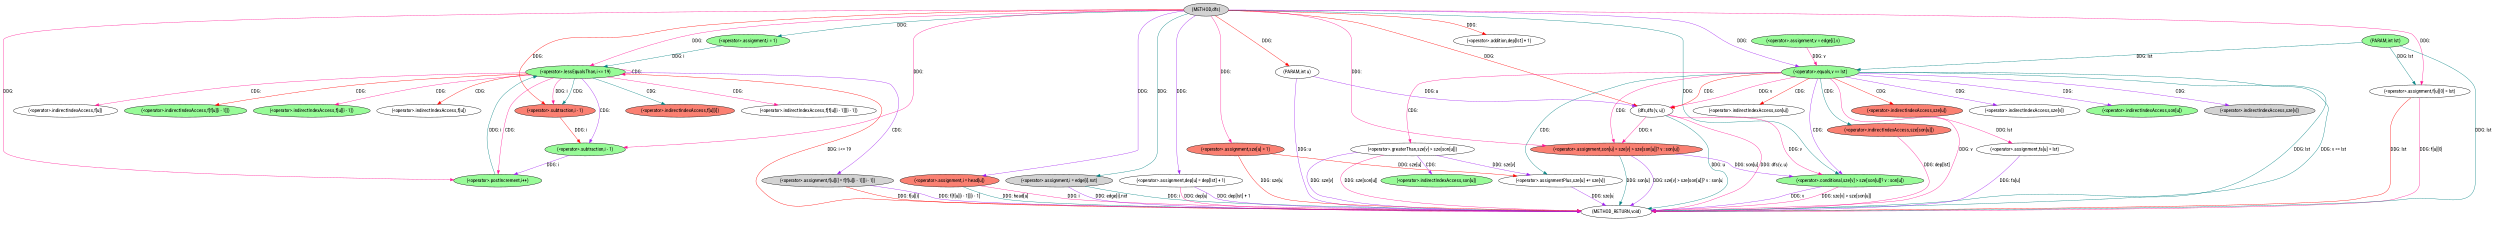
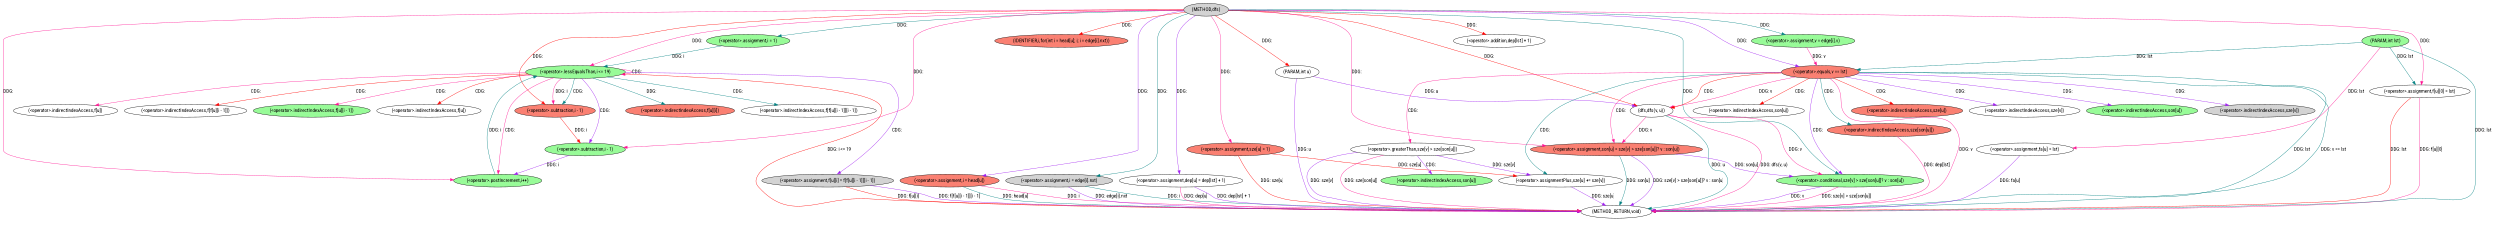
  digraph {
    fontname="Roboto Condensed"
    node [fillcolor=white fontname="Roboto Condensed" style=filled]
    edge [color=deeppink fontname="Roboto Condensed"]
    n1 [fillcolor=lightgrey label="(METHOD,dfs)"]
    n2 [label="(PARAM,int u)"]
    n3 [fillcolor=palegreen label="(<operator>.assignment,i = 1)"]
    n4 [fillcolor=palegreen label="(<operator>.lessEqualsThan,i <= 19)"]
    n5 [fillcolor=palegreen label="(<operator>.postIncrement,i++)"]
    n6 [fillcolor=salmon label="(<operator>.assignment,i = head[u])"]
+   n7 [fillcolor=salmon label="(IDENTIFIER,i,for(int i = head[u]; i; i = edge[i].nxt))"]
    n8 [fillcolor=lightgrey label="(<operator>.assignment,i = edge[i].nxt)"]
    n9 [label="(<operator>.assignment,dep[u] = dep[lst] + 1)"]
    n10 [fillcolor=palegreen label="(<operator>.assignment,v = edge[i].v)"]
    n11 [fillcolor=salmon label="(<operator>.assignment,sze[u] = 1)"]
    n12 [label="(<operator>.assignment,f[u][0] = lst)"]
-   n13 [fillcolor=palegreen label="(<operator>.equals,v == lst)"]
+   n13 [fillcolor=salmon label="(<operator>.equals,v == lst)"]
    n14 [label="(dfs,dfs(v, u))"]
    n15 [label="(<operator>.addition,dep[lst] + 1)"]
    n16 [fillcolor=palegreen label="(<operator>.subtraction,i - 1)"]
    n17 [fillcolor=salmon label="(<operator>.assignment,son[u] = sze[v] > sze[son[u]]? v : son[u])"]
    n18 [fillcolor=salmon label="(<operator>.subtraction,i - 1)"]
    n19 [fillcolor=palegreen label="(<operator>.conditional,sze[v] > sze[son[u]]? v : son[u])"]
    n20 [label="(METHOD_RETURN,void)"]
    n21 [fillcolor=palegreen label="(PARAM,int lst)"]
    n22 [label="(<operator>.assignment,fa[u] = lst)"]
    n23 [fillcolor=lightgrey label="(<operator>.assignment,f[u][i] = f[f[u][i - 1]][i - 1])"]
    n24 [fillcolor=salmon label="(<operator>.indirectIndexAccess,f[u][i])"]
    n25 [label="(<operator>.indirectIndexAccess,f[f[u][i - 1]][i - 1])"]
    n26 [label="(<operator>.indirectIndexAccess,f[u])"]
-   n27 [fillcolor=palegreen label="(<operator>.indirectIndexAccess,f[f[u][i - 1]])"]
+   n27 [label="(<operator>.indirectIndexAccess,f[f[u][i - 1]])"]
    n28 [fillcolor=palegreen label="(<operator>.indirectIndexAccess,f[u][i - 1])"]
    n29 [label="(<operator>.indirectIndexAccess,f[u])"]
    n30 [label="(<operator>.assignmentPlus,sze[u] += sze[v])"]
    n31 [label="(<operator>.greaterThan,sze[v] > sze[son[u]])"]
    n32 [fillcolor=salmon label="(<operator>.indirectIndexAccess,sze[u])"]
    n33 [label="(<operator>.indirectIndexAccess,sze[v])"]
    n34 [fillcolor=palegreen label="(<operator>.indirectIndexAccess,son[u])"]
    n35 [fillcolor=lightgrey label="(<operator>.indirectIndexAccess,sze[v])"]
    n36 [fillcolor=salmon label="(<operator>.indirectIndexAccess,sze[son[u]])"]
    n37 [label="(<operator>.indirectIndexAccess,son[u])"]
    n38 [fillcolor=palegreen label="(<operator>.indirectIndexAccess,son[u])"]
    n1 -> n2 [color=red label="DDG: "]
    n1 -> n3 [color=teal label="DDG: "]
    n1 -> n4 [label="DDG: "]
    n1 -> n5 [label="DDG: "]
    n1 -> n6 [color=purple label="DDG: "]
+   n1 -> n7 [color=red label="DDG: "]
    n1 -> n8 [color=teal label="DDG: "]
    n1 -> n9 [color=purple label="DDG: "]
+   n1 -> n10 [color=teal label="DDG: "]
    n1 -> n11 [label="DDG: "]
    n1 -> n12 [label="DDG: "]
    n1 -> n13 [color=purple label="DDG: "]
    n1 -> n14 [color=red label="DDG: "]
    n1 -> n15 [color=red label="DDG: "]
    n1 -> n16 [label="DDG: "]
    n1 -> n17 [label="DDG: "]
    n1 -> n18 [color=red label="DDG: "]
    n1 -> n19 [color=teal label="DDG: "]
    n2 -> n14 [color=purple label="DDG: u"]
    n2 -> n20 [color=purple label="DDG: u"]
    n3 -> n4 [color=teal label="DDG: i"]
    n4 -> n4 [label="CDG: "]
    n4 -> n5 [label="CDG: "]
    n4 -> n16 [color=purple label="CDG: "]
    n4 -> n18 [label="DDG: i"]
    n4 -> n18 [color=teal label="CDG: "]
    n4 -> n20 [color=red label="DDG: i <= 19"]
    n4 -> n23 [color=purple label="CDG: "]
-   n4 -> n24 [color=teal label="CDG: "]
-   n4 -> n25 [label="CDG: "]
+   n4 -> n24 [color=teal label="DDG: "]
+   n4 -> n25 [color=teal label="CDG: "]
    n4 -> n26 [label="CDG: "]
    n4 -> n27 [color=red label="CDG: "]
    n4 -> n28 [label="CDG: "]
    n4 -> n29 [color=red label="CDG: "]
    n5 -> n4 [color=teal label="DDG: i"]
    n6 -> n20 [label="DDG: i"]
    n6 -> n20 [color=teal label="DDG: head[u]"]
    n8 -> n20 [color=teal label="DDG: i"]
    n8 -> n20 [color=purple label="DDG: edge[i].nxt"]
    n9 -> n20 [label="DDG: dep[u]"]
    n9 -> n20 [color=purple label="DDG: dep[lst] + 1"]
    n10 -> n13 [label="DDG: v"]
    n11 -> n20 [color=red label="DDG: sze[u]"]
    n11 -> n30 [color=red label="DDG: sze[u]"]
    n12 -> n20 [label="DDG: f[u][0]"]
    n12 -> n20 [color=red label="DDG: lst"]
    n13 -> n14 [label="DDG: v"]
    n13 -> n14 [color=red label="CDG: "]
    n13 -> n17 [label="CDG: "]
    n13 -> n19 [color=purple label="CDG: "]
    n13 -> n20 [label="DDG: v"]
    n13 -> n20 [color=teal label="DDG: lst"]
    n13 -> n20 [color=teal label="DDG: v == lst"]
    n13 -> n30 [color=teal label="CDG: "]
    n13 -> n31 [label="CDG: "]
    n13 -> n32 [color=red label="CDG: "]
    n13 -> n33 [color=purple label="CDG: "]
    n13 -> n34 [color=purple label="CDG: "]
    n13 -> n35 [color=purple label="CDG: "]
    n13 -> n36 [color=teal label="CDG: "]
    n13 -> n37 [color=red label="CDG: "]
    n14 -> n17 [label="DDG: v"]
    n14 -> n19 [label="DDG: v"]
    n14 -> n20 [color=teal label="DDG: u"]
    n14 -> n20 [label="DDG: dfs(v, u)"]
    n16 -> n5 [color=purple label="DDG: i"]
    n17 -> n19 [color=purple label="DDG: son[u]"]
    n17 -> n20 [color=teal label="DDG: son[u]"]
    n17 -> n20 [color=purple label="DDG: sze[v] > sze[son[u]]? v : son[u]"]
    n18 -> n16 [color=red label="DDG: i"]
    n19 -> n20 [label="DDG: sze[v] > sze[son[u]]"]
    n19 -> n20 [color=purple label="DDG: v"]
    n21 -> n12 [color=teal label="DDG: lst"]
    n21 -> n13 [color=teal label="DDG: lst"]
    n21 -> n20 [color=teal label="DDG: lst"]
-   n32 -> n22 [label="DDG: lst"]
+   n21 -> n22 [label="DDG: lst"]
    n22 -> n20 [color=purple label="DDG: fa[u]"]
    n23 -> n20 [color=red label="DDG: f[u][i]"]
    n23 -> n20 [color=purple label="DDG: f[f[u][i - 1]][i - 1]"]
    n30 -> n20 [color=purple label="DDG: sze[u]"]
    n31 -> n20 [color=purple label="DDG: sze[v]"]
    n31 -> n20 [label="DDG: sze[son[u]]"]
    n31 -> n30 [color=purple label="DDG: sze[v]"]
    n31 -> n38 [color=purple label="CDG: "]
    n36 -> n20 [label="DDG: dep[lst]"]
  }
